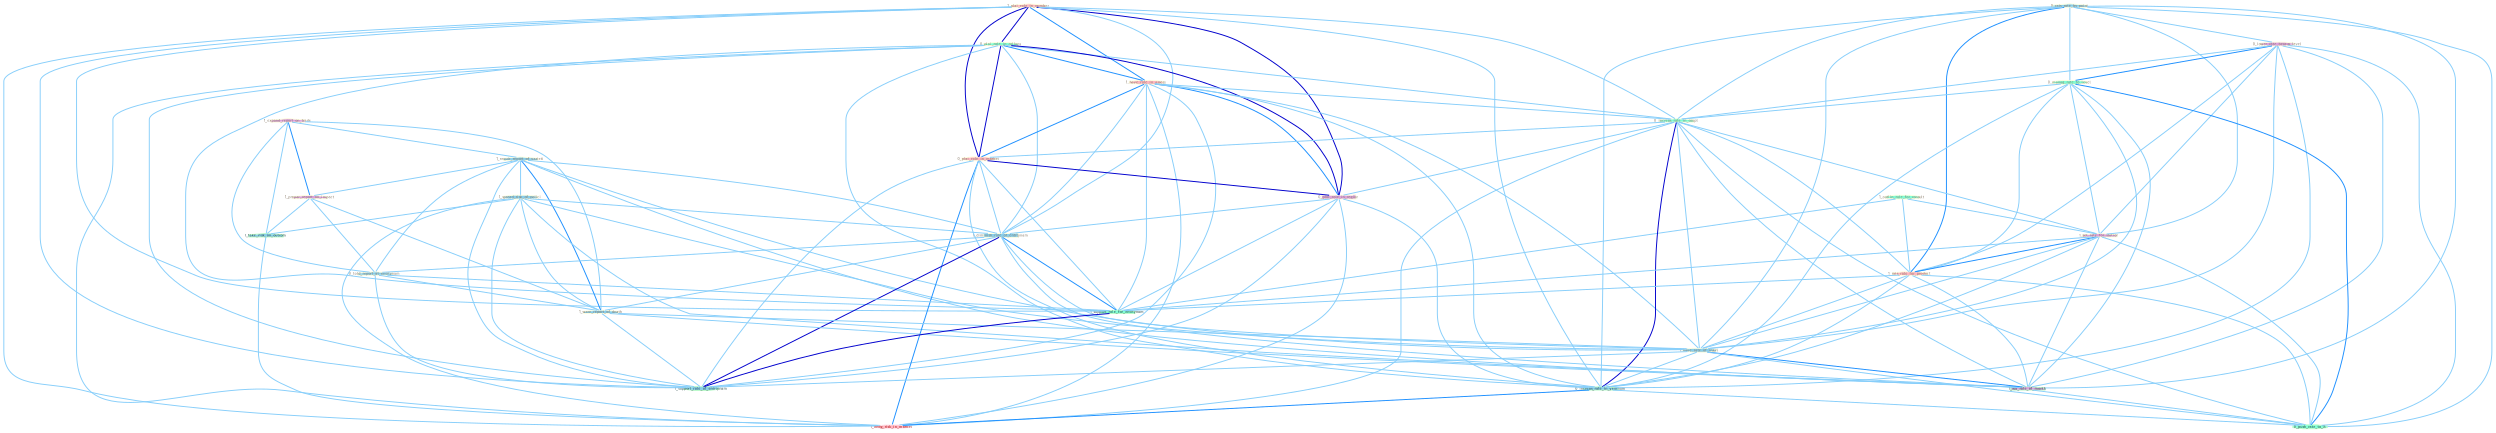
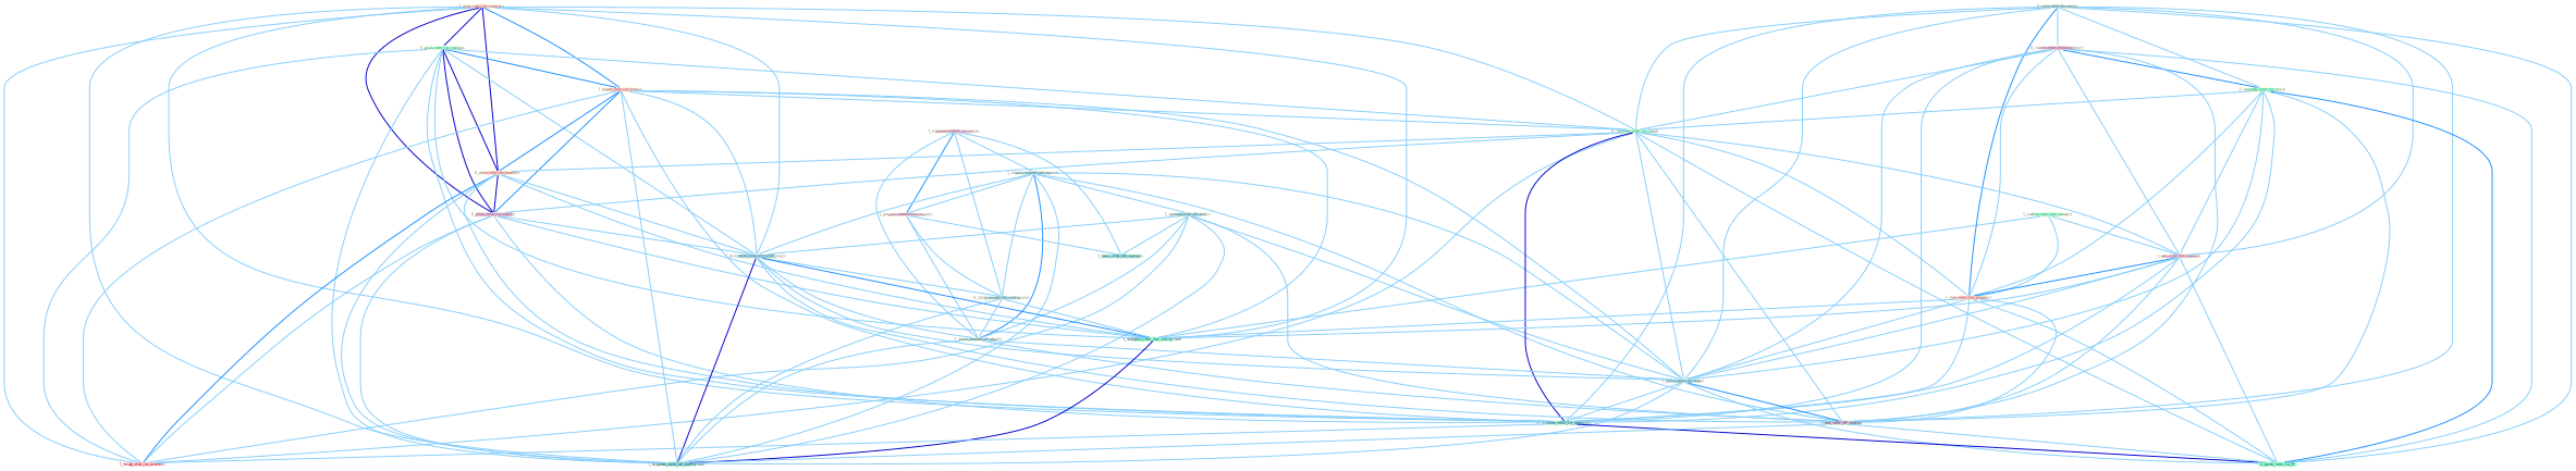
  graph {
    fontname="Fira Sans"
    node [color="#ffffe0" fillcolor=skyblue fixedsize=true fontcolor="#8b7d6b" fontname="Fira Sans" fontsize=4 shape=house style=filled]
    edge [color="#87cefa" fontname="Fira Sans" w=1]
    "1_expand_report_on_trade " [fillcolor=plum height=.06 width=.5]
    "1_outlin_rule_for_consult " [fillcolor=aquamarine height=.06 shape=octagon width=.5]
    "0_rais_rate_by_point " [height=.06 width=.5]
    "1_plai_role_in_number " [fillcolor=lightpink height=.06 width=.5]
    "0_lower_rate_becaus_level " [fillcolor=plum height=.06 shape=octagon width=.5]
    "0_plai_role_in_collaps " [fillcolor=aquamarine height=.06 width=.5]
    "1_requir_report_of_varieti " [height=.06 width=.5]
    "0_manag_rate_to_level " [fillcolor=aquamarine height=.06 shape=octagon width=.5]
    "1_have_role_in_assess " [fillcolor=lightpink height=.06 shape=octagon width=.5]
    "1_spread_risk_of_polici " [height=.06 shape=octagon width=.5]
    "0_increas_rate_in_coupl " [fillcolor=aquamarine height=.06 width=.5]
    "1_prepar_report_on_impact " [fillcolor=plum height=.06 width=.5]
    "0_plai_role_in_market " [fillcolor=lightpink height=.06 shape=octagon width=.5]
    "0_plai_role_in_region " [fillcolor=plum height=.06 shape=folder width=.5]
    "1_diminish_role_of_entitynam " [height=.06 shape=folder width=.5]
    "0_told_report_at_entitynam " [height=.06 width=.5]
    "1_set_rate_for_station " [fillcolor=plum height=.06 width=.5]
    "1_were_report_of_death " [height=.06 width=.5]
    "1_rais_rate_for_product " [fillcolor=lightpink height=.06 shape=octagon width=.5]
    "1_have_rate_of_injuri " [height=.06 shape=octagon width=.5]
    "1_hedg_risk_in_market " [color="#fff0f5" fillcolor=lightpink fontcolor="#b22222" height=.06 shape=octagon width=.5]
    "1_take_risk_on_outcom " [color="#BDFCC9" fontcolor="#2f4f4f" height=.06 width=.5]
    "1_support_role_for_entitynam " [color="#BDFCC9" fillcolor=aquamarine fontcolor="#2f4f4f" height=.06 width=.5]
    "0_increas_rate_in_yearnum " [color="#BDFCC9" fontcolor="#2f4f4f" height=.06 width=.5]
    "1_wa_rate_of_month " [color="#BDFCC9" fillcolor=plum fontcolor="#2f4f4f" height=.06 width=.5]
-   "0_push_rate_to_% " [color="#BDFCC9" fillcolor=aquamarine fontcolor="#2f4f4f" height=.06 shape=octagon width=.5]
+   "0_push_rate_to_% " [color="#BDFCC9" fillcolor=aquamarine fontcolor="#2f4f4f" height=.06 shape=folder width=.5]
    "1_support_role_of_entitynam " [color="#BDFCC9" fontcolor="#2f4f4f" height=.06 shape=octagon width=.5]
    subgraph sub_1 {
      "1_expand_report_on_trade "
      "1_outlin_rule_for_consult "
      "0_rais_rate_by_point "
      "1_plai_role_in_number "
      "0_lower_rate_becaus_level "
      "0_plai_role_in_collaps "
      "1_requir_report_of_varieti "
      "0_manag_rate_to_level "
      "1_have_role_in_assess "
      "1_spread_risk_of_polici "
      "0_increas_rate_in_coupl "
      "1_prepar_report_on_impact "
      "0_plai_role_in_market "
      "0_plai_role_in_region "
      "1_diminish_role_of_entitynam "
      "0_told_report_at_entitynam "
      "1_set_rate_for_station "
      "1_were_report_of_death "
      "1_rais_rate_for_product "
      "1_have_rate_of_injuri "
    }
    subgraph sub_2 {
      "1_hedg_risk_in_market "
    }
    "1_expand_report_on_trade " -- "1_requir_report_of_varieti "
    "1_expand_report_on_trade " -- "1_prepar_report_on_impact " [color="#1e90ff" w=2]
    "1_expand_report_on_trade " -- "0_told_report_at_entitynam "
    "1_expand_report_on_trade " -- "1_were_report_of_death "
    "1_expand_report_on_trade " -- "1_take_risk_on_outcom "
    "1_outlin_rule_for_consult " -- "1_set_rate_for_station "
    "1_outlin_rule_for_consult " -- "1_rais_rate_for_product "
    "1_outlin_rule_for_consult " -- "1_support_role_for_entitynam "
    "0_rais_rate_by_point " -- "0_lower_rate_becaus_level "
    "0_rais_rate_by_point " -- "0_manag_rate_to_level "
    "0_rais_rate_by_point " -- "0_increas_rate_in_coupl "
    "0_rais_rate_by_point " -- "1_set_rate_for_station "
    "0_rais_rate_by_point " -- "1_rais_rate_for_product " [color="#1e90ff" w=2]
    "0_rais_rate_by_point " -- "1_have_rate_of_injuri "
    "0_rais_rate_by_point " -- "0_increas_rate_in_yearnum "
    "0_rais_rate_by_point " -- "1_wa_rate_of_month "
    "0_rais_rate_by_point " -- "0_push_rate_to_% "
    "1_plai_role_in_number " -- "0_plai_role_in_collaps " [color="#0000cd" w=3]
    "1_plai_role_in_number " -- "1_have_role_in_assess " [color="#1e90ff" w=2]
    "1_plai_role_in_number " -- "0_increas_rate_in_coupl "
    "1_plai_role_in_number " -- "0_plai_role_in_market " [color="#0000cd" w=3]
    "1_plai_role_in_number " -- "0_plai_role_in_region " [color="#0000cd" w=3]
    "1_plai_role_in_number " -- "1_diminish_role_of_entitynam "
    "1_plai_role_in_number " -- "1_hedg_risk_in_market "
    "1_plai_role_in_number " -- "1_support_role_for_entitynam "
    "1_plai_role_in_number " -- "0_increas_rate_in_yearnum "
    "1_plai_role_in_number " -- "1_support_role_of_entitynam "
    "0_lower_rate_becaus_level " -- "0_manag_rate_to_level " [color="#1e90ff" w=2]
    "0_lower_rate_becaus_level " -- "0_increas_rate_in_coupl "
    "0_lower_rate_becaus_level " -- "1_set_rate_for_station "
    "0_lower_rate_becaus_level " -- "1_rais_rate_for_product "
    "0_lower_rate_becaus_level " -- "1_have_rate_of_injuri "
    "0_lower_rate_becaus_level " -- "0_increas_rate_in_yearnum "
    "0_lower_rate_becaus_level " -- "1_wa_rate_of_month "
    "0_lower_rate_becaus_level " -- "0_push_rate_to_% "
    "0_plai_role_in_collaps " -- "1_have_role_in_assess " [color="#1e90ff" w=2]
    "0_plai_role_in_collaps " -- "0_increas_rate_in_coupl "
    "0_plai_role_in_collaps " -- "0_plai_role_in_market " [color="#0000cd" w=3]
    "0_plai_role_in_collaps " -- "0_plai_role_in_region " [color="#0000cd" w=3]
    "0_plai_role_in_collaps " -- "1_diminish_role_of_entitynam "
    "0_plai_role_in_collaps " -- "1_hedg_risk_in_market "
    "0_plai_role_in_collaps " -- "1_support_role_for_entitynam "
    "0_plai_role_in_collaps " -- "0_increas_rate_in_yearnum "
    "0_plai_role_in_collaps " -- "1_support_role_of_entitynam "
    "1_requir_report_of_varieti " -- "1_spread_risk_of_polici "
    "1_requir_report_of_varieti " -- "1_prepar_report_on_impact "
    "1_requir_report_of_varieti " -- "1_diminish_role_of_entitynam "
    "1_requir_report_of_varieti " -- "0_told_report_at_entitynam "
    "1_requir_report_of_varieti " -- "1_were_report_of_death " [color="#1e90ff" w=2]
    "1_requir_report_of_varieti " -- "1_have_rate_of_injuri "
    "1_requir_report_of_varieti " -- "1_wa_rate_of_month "
    "1_requir_report_of_varieti " -- "1_support_role_of_entitynam "
    "0_manag_rate_to_level " -- "0_increas_rate_in_coupl "
    "0_manag_rate_to_level " -- "1_set_rate_for_station "
    "0_manag_rate_to_level " -- "1_rais_rate_for_product "
    "0_manag_rate_to_level " -- "1_have_rate_of_injuri "
    "0_manag_rate_to_level " -- "0_increas_rate_in_yearnum "
    "0_manag_rate_to_level " -- "1_wa_rate_of_month "
    "0_manag_rate_to_level " -- "0_push_rate_to_% " [color="#1e90ff" w=2]
    "1_have_role_in_assess " -- "0_increas_rate_in_coupl "
    "1_have_role_in_assess " -- "0_plai_role_in_market " [color="#1e90ff" w=2]
    "1_have_role_in_assess " -- "0_plai_role_in_region " [color="#1e90ff" w=2]
    "1_have_role_in_assess " -- "1_diminish_role_of_entitynam "
    "1_have_role_in_assess " -- "1_have_rate_of_injuri "
    "1_have_role_in_assess " -- "1_hedg_risk_in_market "
    "1_have_role_in_assess " -- "1_support_role_for_entitynam "
    "1_have_role_in_assess " -- "0_increas_rate_in_yearnum "
    "1_have_role_in_assess " -- "1_support_role_of_entitynam "
    "1_spread_risk_of_polici " -- "1_diminish_role_of_entitynam "
    "1_spread_risk_of_polici " -- "1_were_report_of_death "
    "1_spread_risk_of_polici " -- "1_have_rate_of_injuri "
    "1_spread_risk_of_polici " -- "1_hedg_risk_in_market "
    "1_spread_risk_of_polici " -- "1_take_risk_on_outcom "
    "1_spread_risk_of_polici " -- "1_wa_rate_of_month "
    "1_spread_risk_of_polici " -- "1_support_role_of_entitynam "
    "0_increas_rate_in_coupl " -- "0_plai_role_in_market "
    "0_increas_rate_in_coupl " -- "0_plai_role_in_region "
    "0_increas_rate_in_coupl " -- "1_set_rate_for_station "
    "0_increas_rate_in_coupl " -- "1_rais_rate_for_product "
    "0_increas_rate_in_coupl " -- "1_have_rate_of_injuri "
    "0_increas_rate_in_coupl " -- "1_hedg_risk_in_market "
    "0_increas_rate_in_coupl " -- "0_increas_rate_in_yearnum " [color="#0000cd" w=3]
    "0_increas_rate_in_coupl " -- "1_wa_rate_of_month "
    "0_increas_rate_in_coupl " -- "0_push_rate_to_% "
    "1_prepar_report_on_impact " -- "0_told_report_at_entitynam "
    "1_prepar_report_on_impact " -- "1_were_report_of_death "
    "1_prepar_report_on_impact " -- "1_take_risk_on_outcom "
    "0_plai_role_in_market " -- "0_plai_role_in_region " [color="#0000cd" w=3]
    "0_plai_role_in_market " -- "1_diminish_role_of_entitynam "
    "0_plai_role_in_market " -- "1_hedg_risk_in_market " [color="#1e90ff" w=2]
    "0_plai_role_in_market " -- "1_support_role_for_entitynam "
    "0_plai_role_in_market " -- "0_increas_rate_in_yearnum "
    "0_plai_role_in_market " -- "1_support_role_of_entitynam "
    "0_plai_role_in_region " -- "1_diminish_role_of_entitynam "
    "0_plai_role_in_region " -- "1_hedg_risk_in_market "
    "0_plai_role_in_region " -- "1_support_role_for_entitynam "
    "0_plai_role_in_region " -- "0_increas_rate_in_yearnum "
    "0_plai_role_in_region " -- "1_support_role_of_entitynam "
    "1_diminish_role_of_entitynam " -- "0_told_report_at_entitynam "
    "1_diminish_role_of_entitynam " -- "1_were_report_of_death "
    "1_diminish_role_of_entitynam " -- "1_have_rate_of_injuri "
    "1_diminish_role_of_entitynam " -- "1_support_role_for_entitynam " [color="#1e90ff" w=2]
    "1_diminish_role_of_entitynam " -- "1_wa_rate_of_month "
    "1_diminish_role_of_entitynam " -- "1_support_role_of_entitynam " [color="#0000cd" w=3]
    "0_told_report_at_entitynam " -- "1_were_report_of_death "
    "0_told_report_at_entitynam " -- "1_support_role_for_entitynam "
    "0_told_report_at_entitynam " -- "1_support_role_of_entitynam "
    "1_set_rate_for_station " -- "1_rais_rate_for_product " [color="#1e90ff" w=2]
    "1_set_rate_for_station " -- "1_have_rate_of_injuri "
    "1_set_rate_for_station " -- "1_support_role_for_entitynam "
    "1_set_rate_for_station " -- "0_increas_rate_in_yearnum "
    "1_set_rate_for_station " -- "1_wa_rate_of_month "
    "1_set_rate_for_station " -- "0_push_rate_to_% "
    "1_were_report_of_death " -- "1_have_rate_of_injuri "
    "1_were_report_of_death " -- "1_wa_rate_of_month "
    "1_were_report_of_death " -- "1_support_role_of_entitynam "
    "1_rais_rate_for_product " -- "1_have_rate_of_injuri "
    "1_rais_rate_for_product " -- "1_support_role_for_entitynam "
    "1_rais_rate_for_product " -- "0_increas_rate_in_yearnum "
    "1_rais_rate_for_product " -- "1_wa_rate_of_month "
    "1_rais_rate_for_product " -- "0_push_rate_to_% "
    "1_have_rate_of_injuri " -- "0_increas_rate_in_yearnum "
    "1_have_rate_of_injuri " -- "1_wa_rate_of_month " [color="#1e90ff" w=2]
    "1_have_rate_of_injuri " -- "0_push_rate_to_% "
    "1_have_rate_of_injuri " -- "1_support_role_of_entitynam "
-   "1_take_risk_on_outcom " -- "1_hedg_risk_in_market "
    "1_support_role_for_entitynam " -- "1_support_role_of_entitynam " [color="#0000cd" w=3]
-   "0_increas_rate_in_yearnum " -- "1_hedg_risk_in_market " [color="#1e90ff"]
-   "0_increas_rate_in_yearnum " -- "0_push_rate_to_% "
+   "0_increas_rate_in_yearnum " -- "1_hedg_risk_in_market "
+   "0_increas_rate_in_yearnum " -- "0_push_rate_to_% " [color="#0000cd"]
    "1_wa_rate_of_month " -- "0_push_rate_to_% "
+   "1_wa_rate_of_month " -- "1_support_role_of_entitynam "
  }
